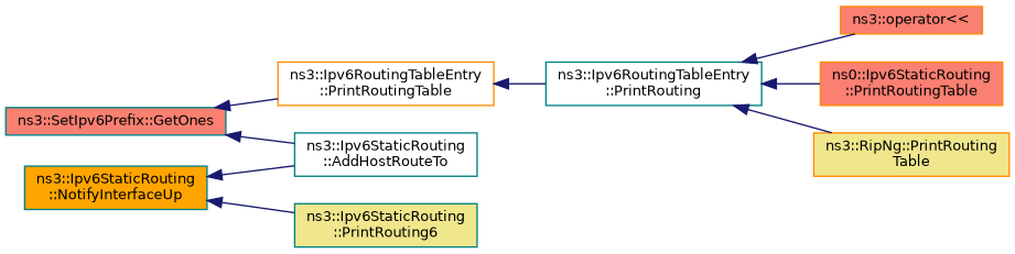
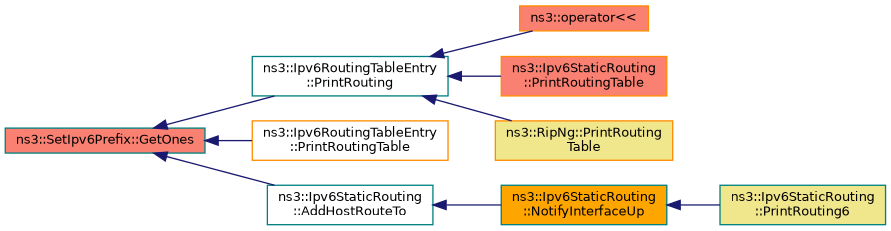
  digraph {
    rankdir=LR
    node [color=teal fillcolor=salmon fontname=Helvetica fontsize=10 shape=record style=filled]
    edge [color=midnightblue dir=back fontname=Helvetica fontsize=10 labelfontname=Helvetica labelfontsize=10 style=solid]
    n1 [fontcolor=black height=0.2 label="ns3::SetIpv6Prefix::GetOnes" width=0.4]
    n2 [fillcolor=white height=0.2 label="ns3::Ipv6RoutingTableEntry\l::PrintRouting" width=0.4]
    n3 [color=darkorange fillcolor=white height=0.2 label="ns3::Ipv6RoutingTableEntry\l::PrintRoutingTable" width=0.4]
    n4 [fillcolor=white height=0.2 label="ns3::Ipv6StaticRouting\l::AddHostRouteTo" width=0.4]
    n5 [color=darkorange height=0.2 label="ns3::operator\<\<" width=0.4]
-   n6 [color=darkorange height=0.2 label="ns0::Ipv6StaticRouting\l::PrintRoutingTable" width=0.4]
+   n6 [color=darkorange height=0.2 label="ns3::Ipv6StaticRouting\l::PrintRoutingTable" width=0.4]
    n7 [color=darkorange fillcolor=khaki height=0.2 label="ns3::RipNg::PrintRouting\lTable" width=0.4]
    n8 [fillcolor=orange height=0.2 label="ns3::Ipv6StaticRouting\l::NotifyInterfaceUp" width=0.4]
    n9 [fillcolor=khaki height=0.2 label="ns3::Ipv6StaticRouting\l::PrintRouting6" width=0.4]
-   n3 -> n2
+   n1 -> n2
    n1 -> n3
    n1 -> n4
    n2 -> n5
    n2 -> n6
    n2 -> n7
-   n8 -> n4
+   n4 -> n8
    n8 -> n9
  }
